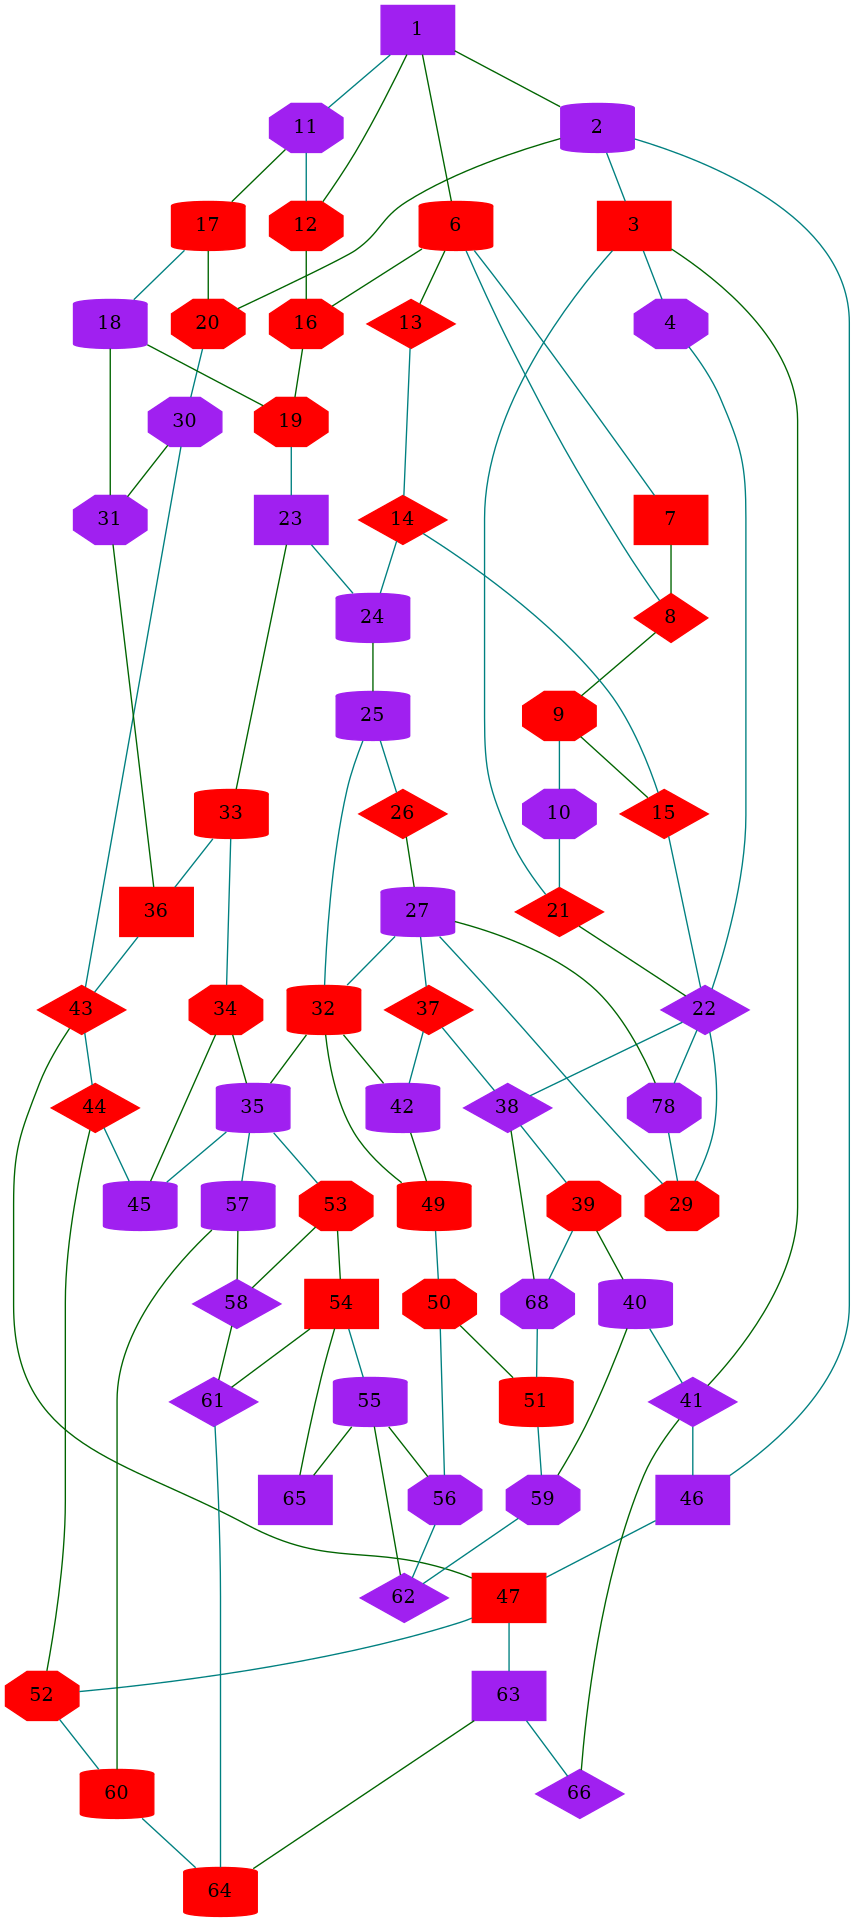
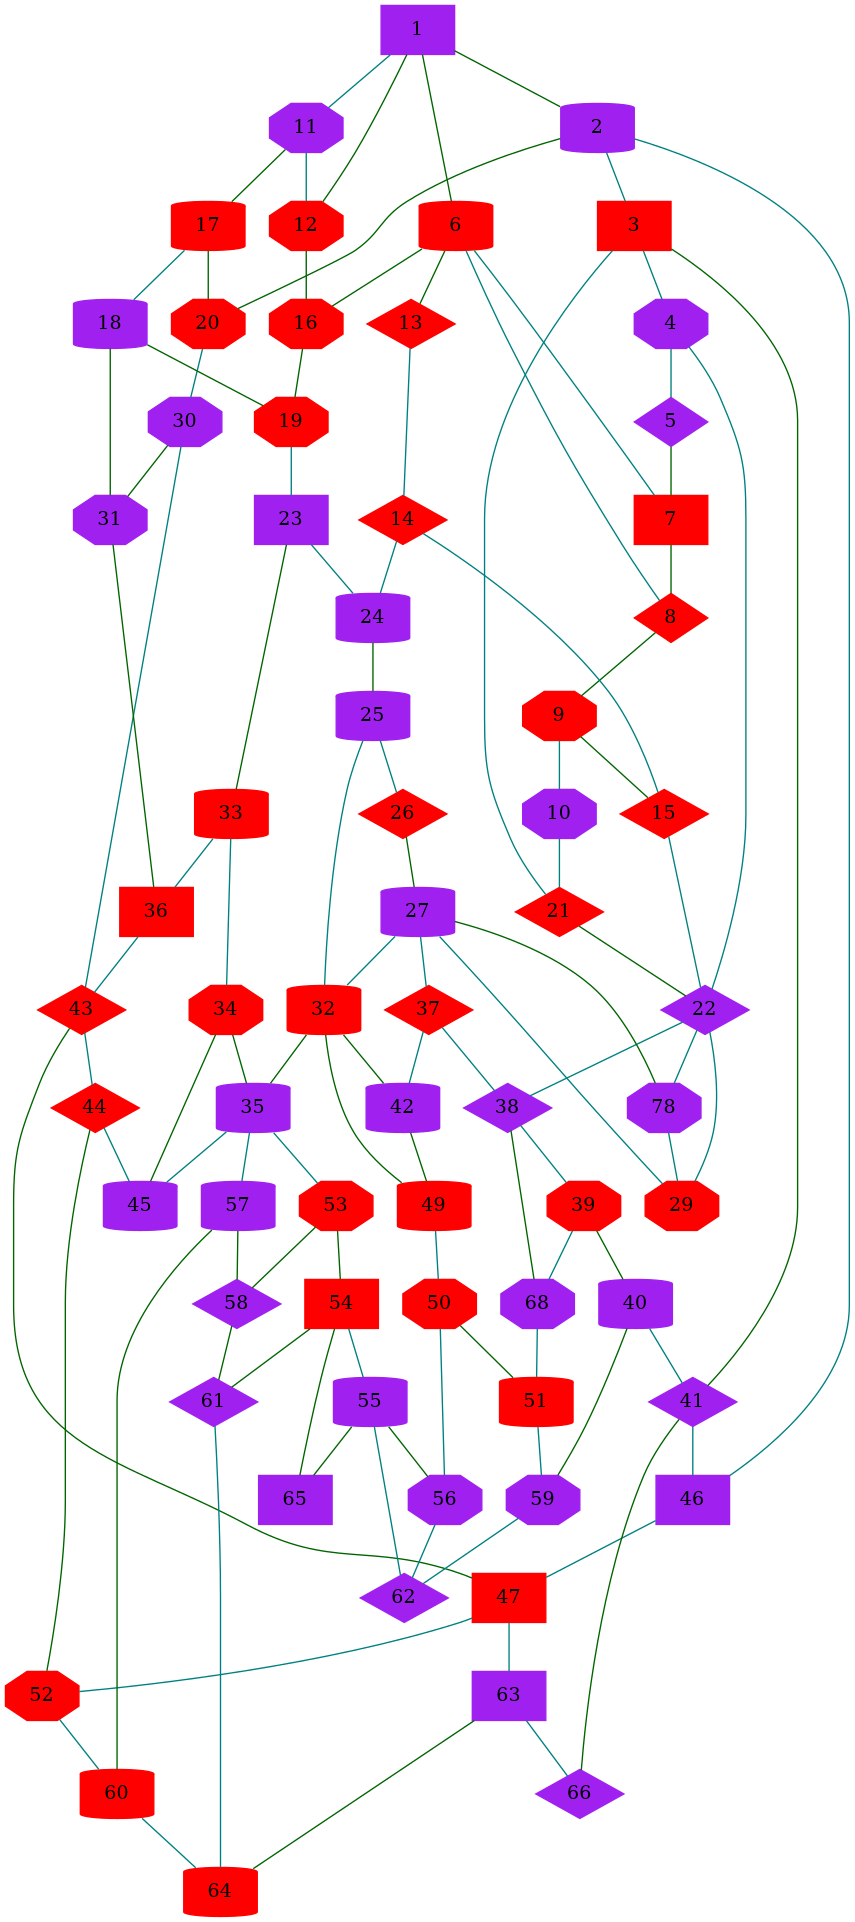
  graph {
    node [color=purple shape=octagon style=filled]
    edge [color=teal weight=1.0]
    1 [shape=box]
    2 [shape=cylinder]
    6 [color=red shape=cylinder]
    11
    12 [color=red]
    3 [color=red shape=box]
    20 [color=red]
    46 [shape=box]
    7 [color=red shape=box]
    8 [color=red shape=diamond]
    13 [color=red shape=diamond]
    16 [color=red]
    17 [color=red shape=cylinder]
    4
    21 [color=red shape=diamond]
    41 [shape=diamond]
    30
    47 [color=red shape=box]
+   5 [shape=diamond]
    22 [shape=diamond]
    66 [shape=diamond]
    10
    9 [color=red]
    14 [color=red shape=diamond]
    19 [color=red]
    15 [color=red shape=diamond]
    18 [shape=cylinder]
    24 [shape=cylinder]
    25 [shape=cylinder]
    n30 [label=78]
    29 [color=red]
    38 [shape=diamond]
    23 [shape=box]
    31
    36 [color=red shape=box]
    33 [color=red shape=cylinder]
    43 [color=red shape=diamond]
    39 [color=red]
    n39 [label=68]
    34 [color=red]
    26 [color=red shape=diamond]
    32 [color=red shape=cylinder]
    27 [shape=cylinder]
    35 [shape=cylinder]
    42 [shape=cylinder]
    49 [color=red shape=cylinder]
    37 [color=red shape=diamond]
    44 [color=red shape=diamond]
    45 [shape=cylinder]
    53 [color=red]
    57 [shape=cylinder]
    50 [color=red]
    54 [color=red shape=box]
    58 [shape=diamond]
    60 [color=red shape=cylinder]
    40 [shape=cylinder]
    51 [color=red shape=cylinder]
    59
    62 [shape=diamond]
    52 [color=red]
    63 [shape=box]
    64 [color=red shape=cylinder]
    56
    55 [shape=cylinder]
    61 [shape=diamond]
    65 [shape=box]
    1 -- 2 [color=darkgreen]
    1 -- 6 [color=darkgreen]
    1 -- 11
    1 -- 12 [color=darkgreen]
    2 -- 3
    2 -- 20 [color=darkgreen]
    2 -- 46
    6 -- 7
    6 -- 8
    6 -- 13 [color=darkgreen weight=2.0]
    6 -- 16 [color=darkgreen]
    11 -- 12
    11 -- 17 [color=darkgreen]
    12 -- 16 [color=darkgreen]
    3 -- 4
    3 -- 21
    3 -- 41 [color=darkgreen]
    20 -- 30
    46 -- 47 [weight=2.0]
    7 -- 8 [color=darkgreen]
    8 -- 9 [color=darkgreen]
    13 -- 14
    16 -- 19 [color=darkgreen]
    17 -- 20 [color=darkgreen]
    17 -- 18
+   4 -- 5
    4 -- 22
    21 -- 22 [color=darkgreen]
    41 -- 46
    41 -- 66 [color=darkgreen]
    30 -- 31 [color=darkgreen]
    30 -- 43
    47 -- 52
    47 -- 63
+   5 -- 7 [color=darkgreen]
    22 -- n30
    22 -- 29
    22 -- 38 [weight=2.0]
    10 -- 21
    9 -- 10
    9 -- 15 [color=darkgreen]
    14 -- 15
    14 -- 24
    19 -- 23
    15 -- 22
    18 -- 19 [color=darkgreen]
    18 -- 31 [color=darkgreen]
    24 -- 25 [color=darkgreen]
    25 -- 26
    25 -- 32
    n30 -- 29
    38 -- 39
    38 -- n39 [color=darkgreen]
    23 -- 24
    23 -- 33 [color=darkgreen]
    31 -- 36 [color=darkgreen]
    36 -- 43
    33 -- 36
    33 -- 34
    43 -- 47 [color=darkgreen weight=2.0]
    43 -- 44
    39 -- n39
    39 -- 40 [color=darkgreen]
    n39 -- 51
    34 -- 35 [color=darkgreen]
    34 -- 45 [color=darkgreen]
    26 -- 27 [color=darkgreen weight=2.0]
    32 -- 35 [color=darkgreen weight=2.0]
    32 -- 42 [color=darkgreen]
    32 -- 49 [color=darkgreen]
    27 -- n30 [color=darkgreen]
    27 -- 29
    27 -- 32
    27 -- 37
    35 -- 45
    35 -- 53
    35 -- 57
    42 -- 49 [color=darkgreen]
    49 -- 50
    37 -- 38
    37 -- 42
    44 -- 45
    44 -- 52 [color=darkgreen]
    53 -- 54 [color=darkgreen]
    53 -- 58 [color=darkgreen]
    57 -- 58 [color=darkgreen]
    57 -- 60 [color=darkgreen]
    50 -- 51 [color=darkgreen]
    50 -- 56
    54 -- 55 [weight=3.0]
    54 -- 61 [color=darkgreen]
    54 -- 65 [color=darkgreen]
    58 -- 61 [color=darkgreen]
    60 -- 64
    40 -- 41
    40 -- 59 [color=darkgreen]
    51 -- 59
    59 -- 62
    52 -- 60
    63 -- 66
    63 -- 64 [color=darkgreen]
    56 -- 62
-   55 -- 62 [color=darkgreen]
+   55 -- 62
    55 -- 56 [color=darkgreen]
    55 -- 65 [color=darkgreen]
    61 -- 64
  }
